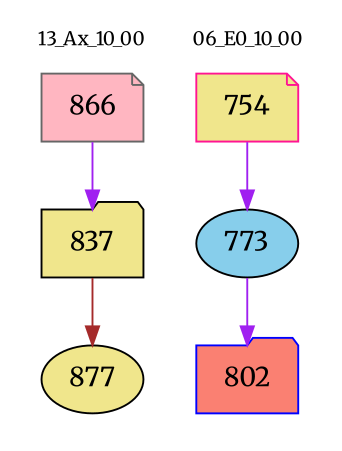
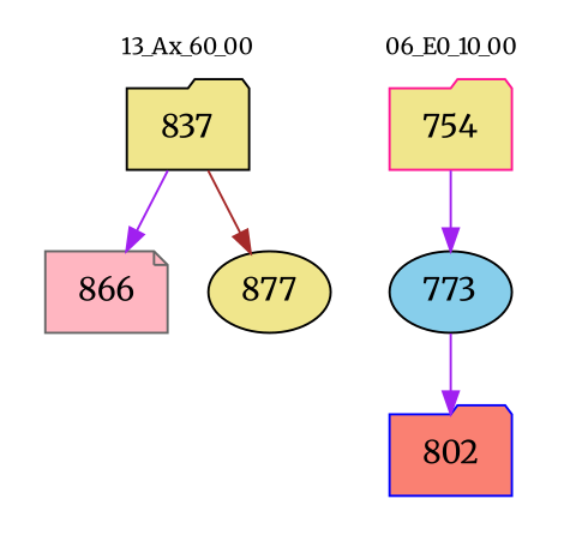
  digraph {
    fontname=Merriweather
    node [color=black fillcolor=khaki fontname=Merriweather shape=note style=filled]
    edge [color=purple fontname=Merriweather]
    n1 [color=gray40 fillcolor=lightpink label=866]
    n2 [label=837 shape=folder]
    n3 [label=877 shape=ellipse]
-   n4 [color=deeppink label=754]
+   n4 [color=deeppink label=754 shape=folder]
    n5 [fillcolor=skyblue label=773 shape=ellipse]
    n6 [color=blue fillcolor=salmon label=802 shape=folder]
    subgraph cluster_1 {
      color=white
      fontsize=10
-     label="13_Ax_10_00"
+     label="13_Ax_60_00"
      n1
      n2
      n3
    }
    subgraph cluster_2 {
      color=white
      fontsize=10
      label="06_E0_10_00"
      n4
      n5
      n6
    }
-   n1 -> n2
+   n2 -> n1
    n2 -> n3 [color=brown]
    n4 -> n5
    n5 -> n6
  }
